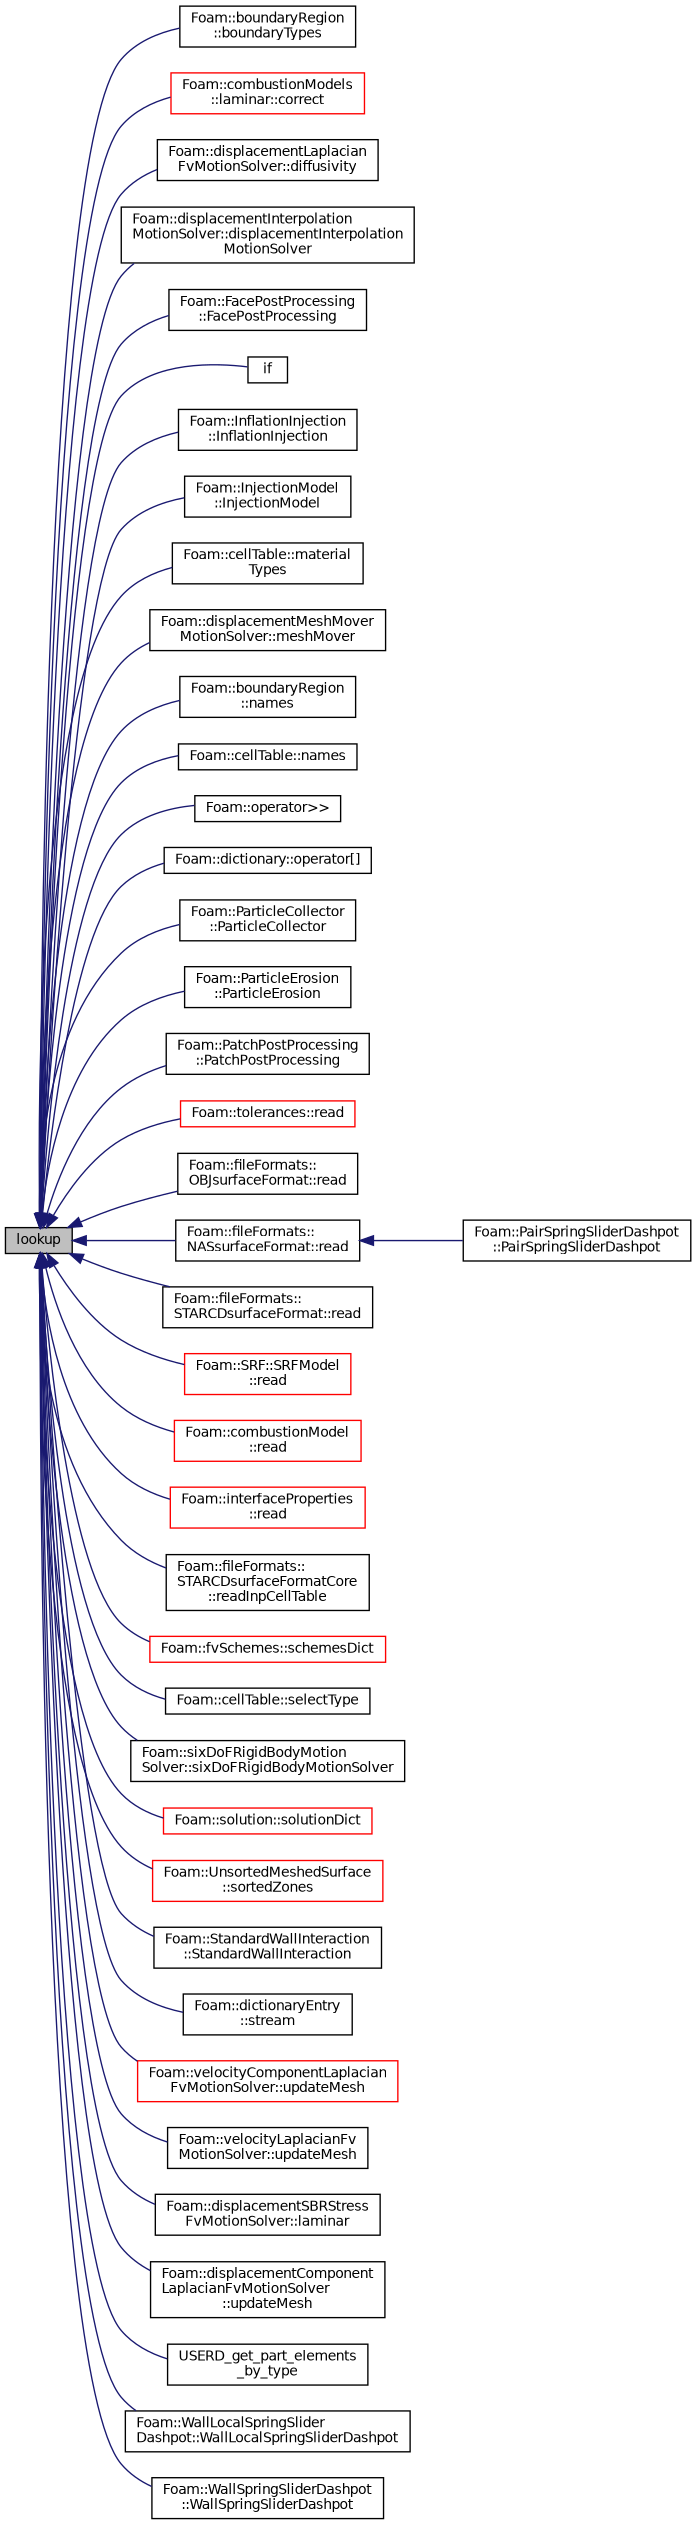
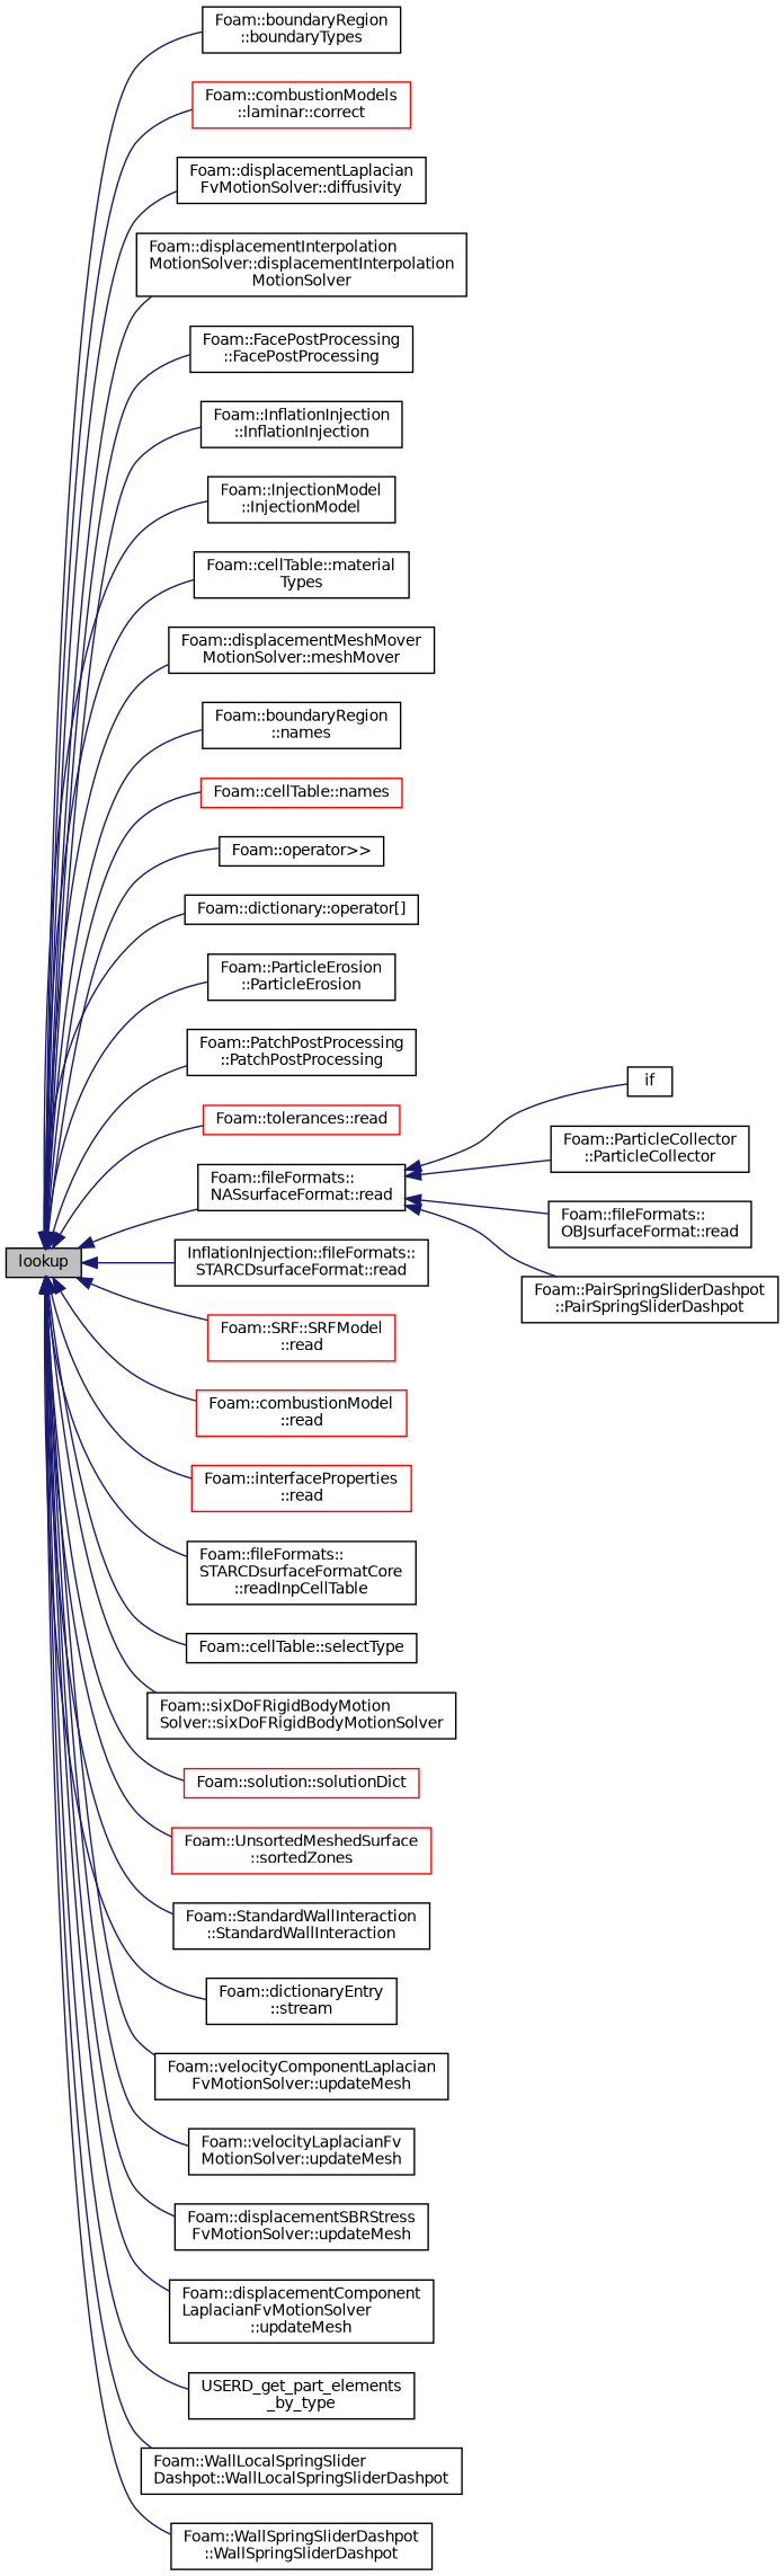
  digraph {
    rankdir=LR
    node [color=black fontname=Helvetica fontsize=10 shape=record]
    edge [color=midnightblue dir=back fontname=Helvetica fontsize=10 labelfontname=Helvetica labelfontsize=10 style=solid]
    n1 [fillcolor=grey75 fontcolor=black height=0.2 label=lookup style=filled width=0.4]
    n2 [height=0.2 label="Foam::boundaryRegion\l::boundaryTypes" width=0.4]
    n3 [color=red height=0.2 label="Foam::combustionModels\l::laminar::correct" width=0.4]
    n4 [height=0.2 label="Foam::displacementLaplacian\lFvMotionSolver::diffusivity" width=0.4]
    n5 [height=0.2 label="Foam::displacementInterpolation\lMotionSolver::displacementInterpolation\lMotionSolver" width=0.4]
    n6 [height=0.2 label="Foam::FacePostProcessing\l::FacePostProcessing" width=0.4]
    n7 [height=0.2 label=if width=0.4]
    n8 [height=0.2 label="Foam::InflationInjection\l::InflationInjection" width=0.4]
    n9 [height=0.2 label="Foam::InjectionModel\l::InjectionModel" width=0.4]
    n10 [height=0.2 label="Foam::cellTable::material\lTypes" width=0.4]
    n11 [height=0.2 label="Foam::displacementMeshMover\lMotionSolver::meshMover" width=0.4]
    n12 [height=0.2 label="Foam::boundaryRegion\l::names" width=0.4]
-   n13 [height=0.2 label="Foam::cellTable::names" width=0.4]
+   n13 [color=red height=0.2 label="Foam::cellTable::names" width=0.4]
    n14 [height=0.2 label="Foam::operator\>\>" width=0.4]
    n15 [height=0.2 label="Foam::dictionary::operator[]" width=0.4]
    n16 [height=0.2 label="Foam::ParticleCollector\l::ParticleCollector" width=0.4]
    n17 [height=0.2 label="Foam::ParticleErosion\l::ParticleErosion" width=0.4]
    n18 [height=0.2 label="Foam::PatchPostProcessing\l::PatchPostProcessing" width=0.4]
    n19 [color=red height=0.2 label="Foam::tolerances::read" width=0.4]
    n20 [height=0.2 label="Foam::fileFormats::\lOBJsurfaceFormat::read" width=0.4]
    n21 [height=0.2 label="Foam::fileFormats::\lNASsurfaceFormat::read" width=0.4]
-   n22 [height=0.2 label="Foam::fileFormats::\lSTARCDsurfaceFormat::read" width=0.4]
+   n22 [height=0.2 label="InflationInjection::fileFormats::\lSTARCDsurfaceFormat::read" width=0.4]
    n23 [color=red height=0.2 label="Foam::SRF::SRFModel\l::read" width=0.4]
    n24 [color=red height=0.2 label="Foam::combustionModel\l::read" width=0.4]
    n25 [color=red height=0.2 label="Foam::interfaceProperties\l::read" width=0.4]
    n26 [height=0.2 label="Foam::fileFormats::\lSTARCDsurfaceFormatCore\l::readInpCellTable" width=0.4]
-   n27 [color=red height=0.2 label="Foam::fvSchemes::schemesDict" width=0.4]
    n28 [height=0.2 label="Foam::cellTable::selectType" width=0.4]
    n29 [height=0.2 label="Foam::sixDoFRigidBodyMotion\lSolver::sixDoFRigidBodyMotionSolver" width=0.4]
    n30 [color=red height=0.2 label="Foam::solution::solutionDict" width=0.4]
    n31 [color=red height=0.2 label="Foam::UnsortedMeshedSurface\l::sortedZones" width=0.4]
    n32 [height=0.2 label="Foam::StandardWallInteraction\l::StandardWallInteraction" width=0.4]
    n33 [height=0.2 label="Foam::dictionaryEntry\l::stream" width=0.4]
-   n34 [color=red height=0.2 label="Foam::velocityComponentLaplacian\lFvMotionSolver::updateMesh" width=0.4]
+   n34 [height=0.2 label="Foam::velocityComponentLaplacian\lFvMotionSolver::updateMesh" width=0.4]
    n35 [height=0.2 label="Foam::velocityLaplacianFv\lMotionSolver::updateMesh" width=0.4]
-   n36 [height=0.2 label="Foam::displacementSBRStress\lFvMotionSolver::laminar" width=0.4]
+   n36 [height=0.2 label="Foam::displacementSBRStress\lFvMotionSolver::updateMesh" width=0.4]
    n37 [height=0.2 label="Foam::displacementComponent\lLaplacianFvMotionSolver\l::updateMesh" width=0.4]
    n38 [height=0.2 label="USERD_get_part_elements\l_by_type" width=0.4]
    n39 [height=0.2 label="Foam::WallLocalSpringSlider\lDashpot::WallLocalSpringSliderDashpot" width=0.4]
    n40 [height=0.2 label="Foam::WallSpringSliderDashpot\l::WallSpringSliderDashpot" width=0.4]
    n41 [height=0.2 label="Foam::PairSpringSliderDashpot\l::PairSpringSliderDashpot" width=0.4]
    n1 -> n2
    n1 -> n3
    n1 -> n4
    n1 -> n5
    n1 -> n6
-   n1 -> n7
+   n21 -> n7
    n1 -> n8
    n1 -> n9
    n1 -> n10
    n1 -> n11
    n1 -> n12
    n1 -> n13
    n1 -> n14
    n1 -> n15
-   n1 -> n16
+   n21 -> n16
    n1 -> n17
    n1 -> n18
    n1 -> n19
-   n1 -> n20
+   n21 -> n20
    n1 -> n21
    n1 -> n22
    n1 -> n23
    n1 -> n24
    n1 -> n25
    n1 -> n26
-   n1 -> n27
    n1 -> n28
    n1 -> n29
    n1 -> n30
    n1 -> n31
    n1 -> n32
    n1 -> n33
    n1 -> n34
    n1 -> n35
    n1 -> n36
    n1 -> n37
    n1 -> n38
    n1 -> n39
    n1 -> n40
    n21 -> n41
  }
